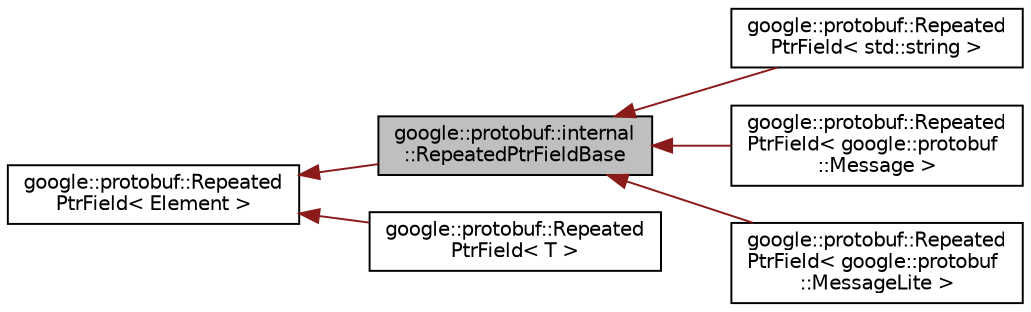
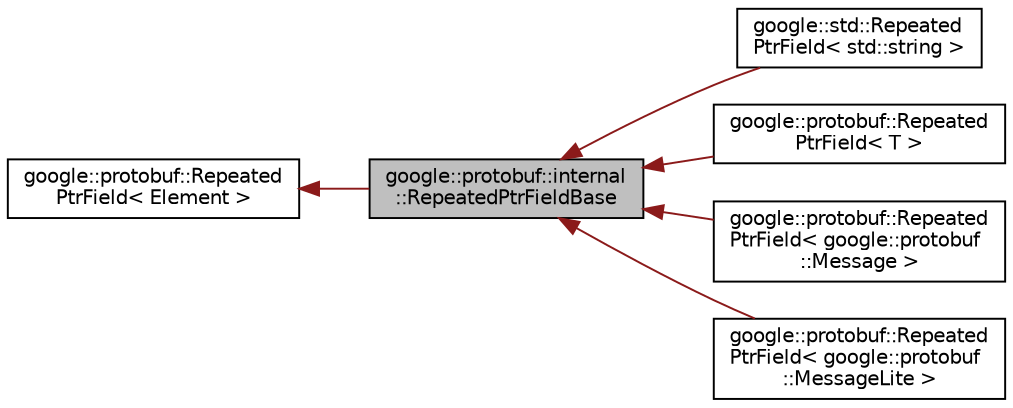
  digraph {
    rankdir=LR
    node [color=black fillcolor=white fontname=Helvetica fontsize=10 shape=record style=filled]
    edge [color=firebrick4 dir=back fontname=Helvetica fontsize=10 labelfontname=Helvetica labelfontsize=10 style=solid]
    n1 [fillcolor=grey75 fontcolor=black height=0.2 label="google::protobuf::internal\l::RepeatedPtrFieldBase" width=0.4]
-   n2 [height=0.2 label="google::protobuf::Repeated\lPtrField\< std::string \>" width=0.4]
+   n2 [height=0.2 label="google::std::Repeated\lPtrField\< std::string \>" width=0.4]
    n3 [height=0.2 label="google::protobuf::Repeated\lPtrField\< T \>" width=0.4]
    n4 [height=0.2 label="google::protobuf::Repeated\lPtrField\< google::protobuf\l::Message \>" width=0.4]
    n5 [height=0.2 label="google::protobuf::Repeated\lPtrField\< google::protobuf\l::MessageLite \>" width=0.4]
    n6 [height=0.2 label="google::protobuf::Repeated\lPtrField\< Element \>" width=0.4]
    n1 -> n2
-   n6 -> n3
+   n1 -> n3
    n1 -> n4
    n1 -> n5
    n6 -> n1
  }
